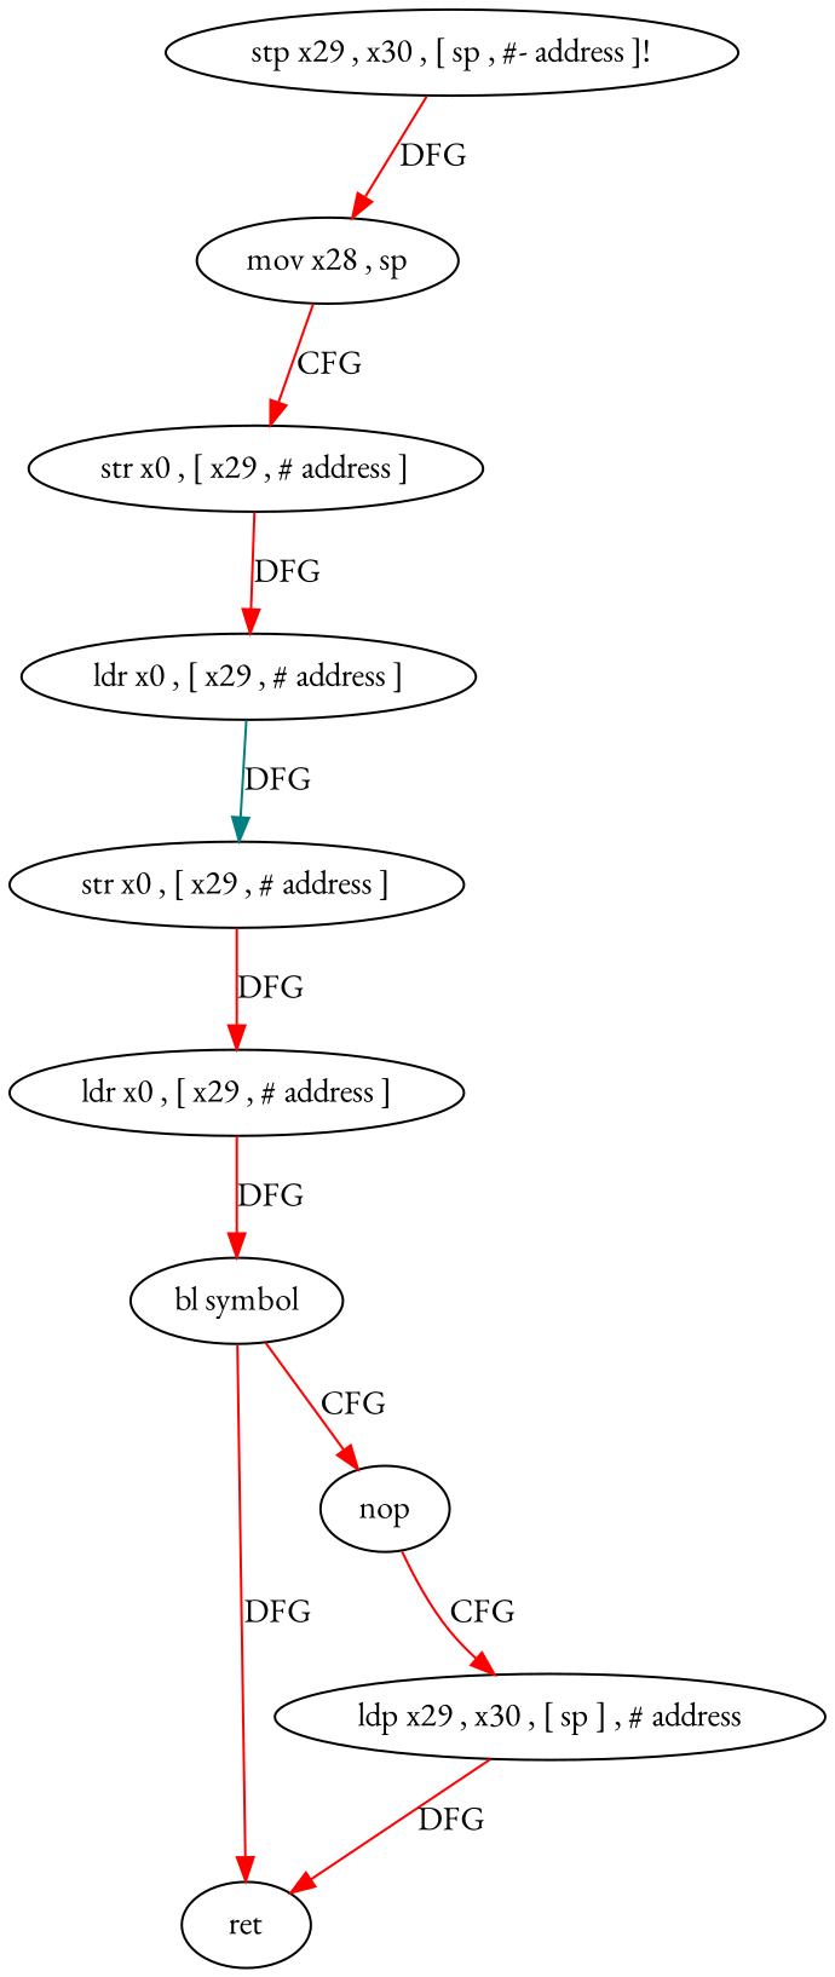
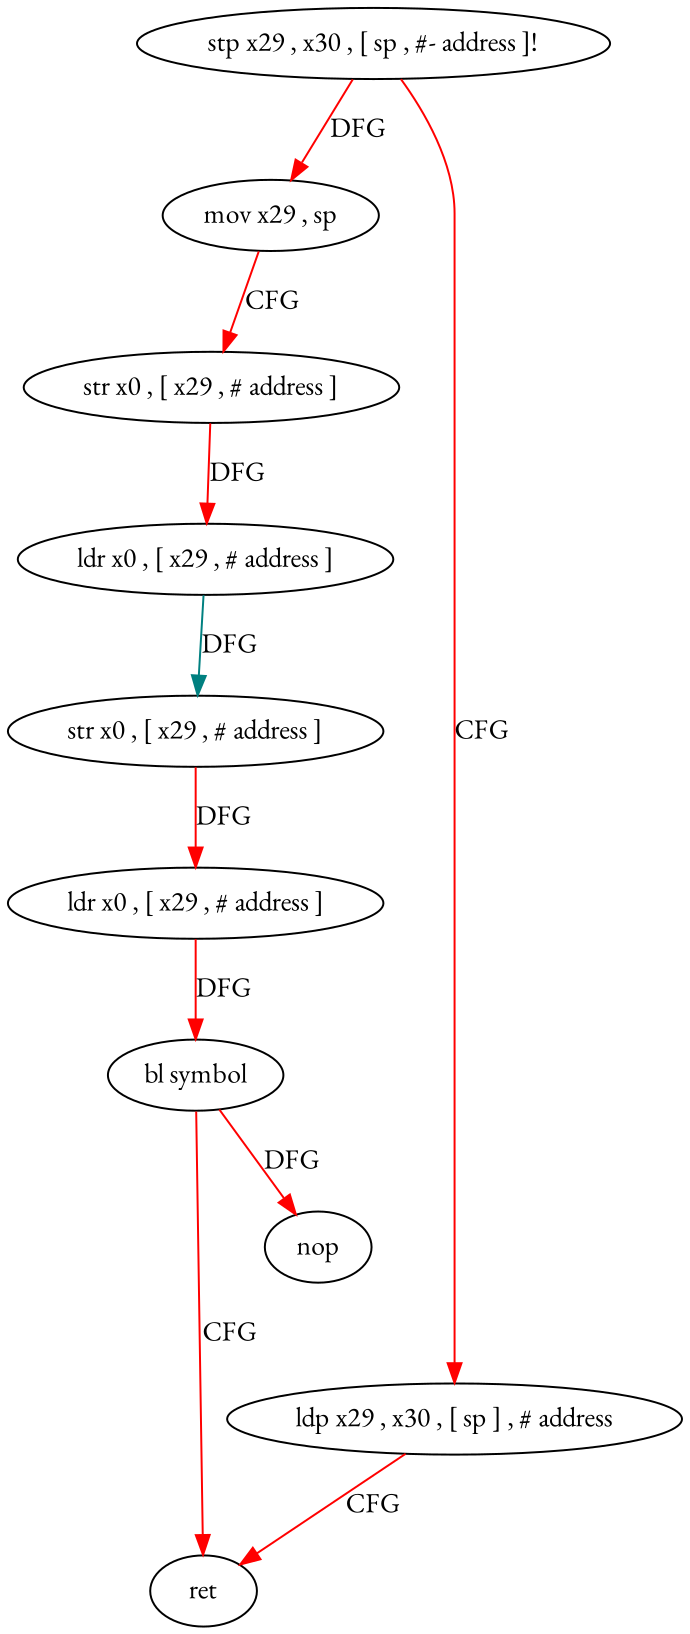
  digraph {
    fontname="EB Garamond"
    node [fontname="EB Garamond"]
    edge [color=red fontname="EB Garamond"]
    n1 [label="stp x29 , x30 , [ sp , #- address ]!"]
-   n2 [label="mov x28 , sp"]
+   n2 [label="mov x29 , sp"]
    n3 [label="str x0 , [ x29 , # address ]"]
    n4 [label="ldr x0 , [ x29 , # address ]"]
    n5 [label="str x0 , [ x29 , # address ]"]
    n6 [label="ldr x0 , [ x29 , # address ]"]
    n7 [label="bl symbol"]
    n8 [label=nop]
    n9 [label=ret]
    n10 [label="ldp x29 , x30 , [ sp ] , # address"]
    n1 -> n2 [label=DFG]
    n2 -> n3 [label=CFG]
    n3 -> n4 [label=DFG]
    n4 -> n5 [color=teal label=DFG]
    n5 -> n6 [label=DFG]
    n6 -> n7 [label=DFG]
-   n7 -> n8 [label=CFG]
-   n7 -> n9 [label=DFG]
-   n8 -> n10 [label=CFG]
-   n10 -> n9 [label=DFG]
+   n7 -> n8 [label=DFG]
+   n7 -> n9 [label=CFG]
+   n1 -> n10 [label=CFG]
+   n10 -> n9 [label=CFG]
  }
